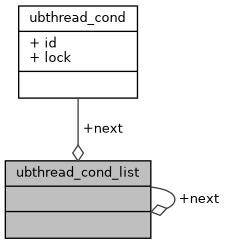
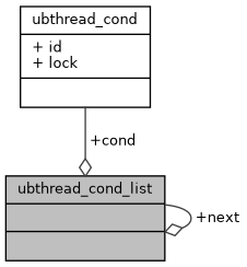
  digraph {
    node [color=black fontname=Helvetica fontsize=10 shape=record style=filled]
    edge [arrowhead=odiamond color=grey25 fontname=Helvetica fontsize=10 labelfontname=Helvetica labelfontsize=10 style=solid]
    n1 [fillcolor=grey75 fontcolor=black height=0.2 label="{ubthread_cond_list\n||}" width=0.4]
    n2 [fillcolor=white height=0.2 label="{ubthread_cond\n|+ id\l+ lock\l|}" width=0.4]
    n1 -> n1 [label=" +next"]
-   n2 -> n1 [label=" +next"]
+   n2 -> n1 [label=" +cond"]
  }
